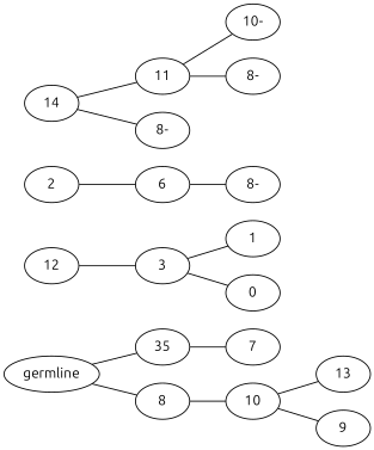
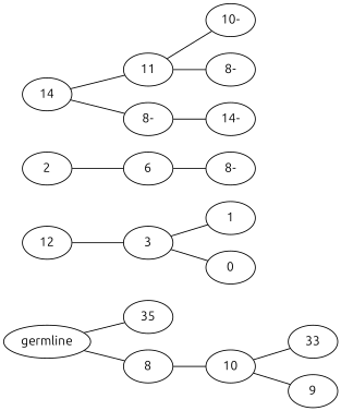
  graph {
    fontname=Ubuntu
    rankdir=LR
    node [fontname=Ubuntu]
    edge [fontname=Ubuntu]
    n1 [label=germline]
    n2 [label=35]
    n3 [label=8]
    n4 [label=12]
    n5 [label=3]
-   n6 [label=7]
    n7 [label=10]
    n8 [label=1]
    n9 [label=0]
-   n10 [label=13]
+   n10 [label=33]
    n11 [label=9]
    n12 [label=2]
    n13 [label=6]
    n14 [label=14]
    n15 [label=11]
    n16 [label="8-"]
    n17 [label="10-"]
    n18 [label="8-"]
+   n19 [label="14-"]
    n20 [label="8-"]
    n1 -- n2
    n1 -- n3
-   n2 -- n6
    n3 -- n7
    n4 -- n5
    n5 -- n8
    n5 -- n9
    n7 -- n10
    n7 -- n11
    n12 -- n13
    n13 -- n20
    n14 -- n15
    n14 -- n16
    n15 -- n17
    n15 -- n18
+   n16 -- n19
  }
